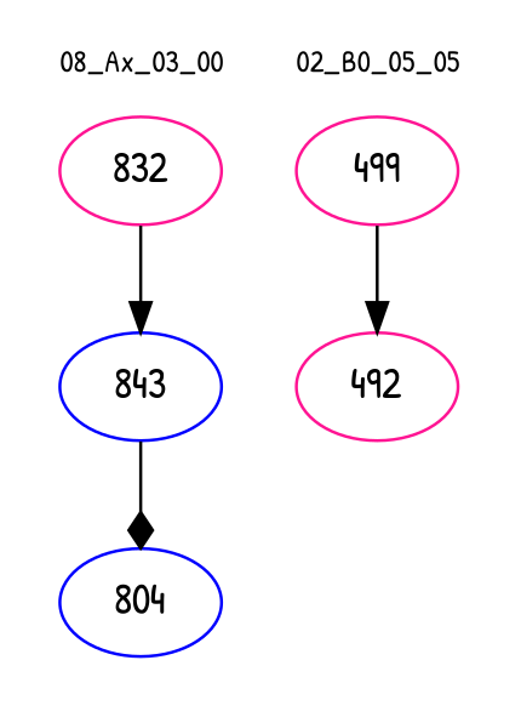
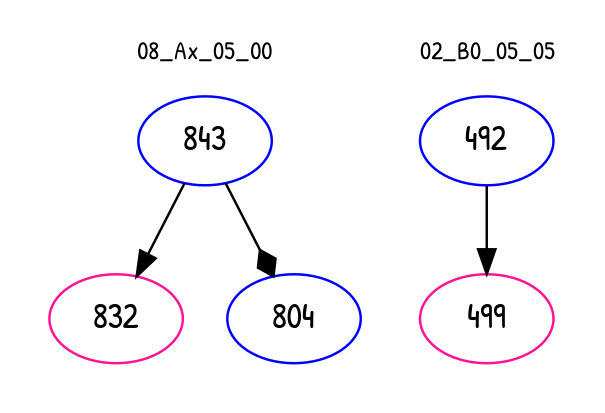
  digraph {
    fontname="Patrick Hand"
    node [color=blue fontname="Patrick Hand"]
    edge [arrowhead=normal color=black fontname="Patrick Hand"]
    n1 [label=843]
    n2 [color=deeppink label=832]
    n3 [label=804]
    n4 [color=deeppink label=499]
-   n5 [color=deeppink label=492]
+   n5 [label=492]
    subgraph cluster_1 {
      color=white
      fontsize=10
-     label="08_Ax_03_00"
+     label="08_Ax_05_00"
      n1
      n2
      n3
    }
    subgraph cluster_2 {
      color=white
      fontsize=10
      label="02_B0_05_05"
      n4
      n5
    }
-   n2 -> n1
+   n1 -> n2
    n1 -> n3 [arrowhead=diamond]
-   n4 -> n5
+   n5 -> n4
  }
